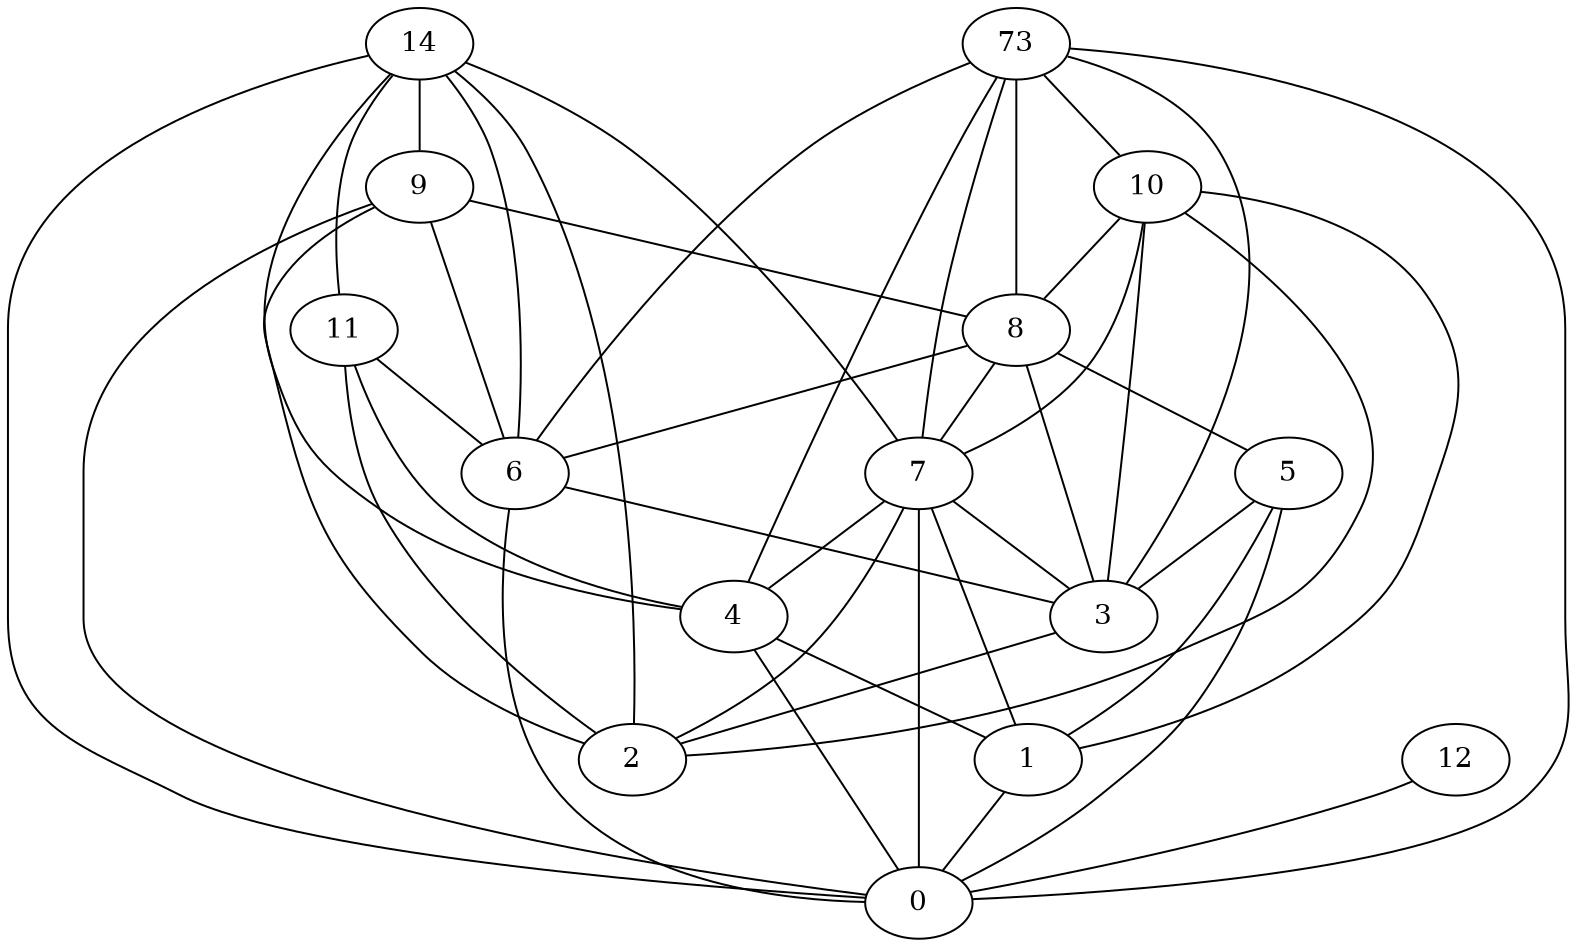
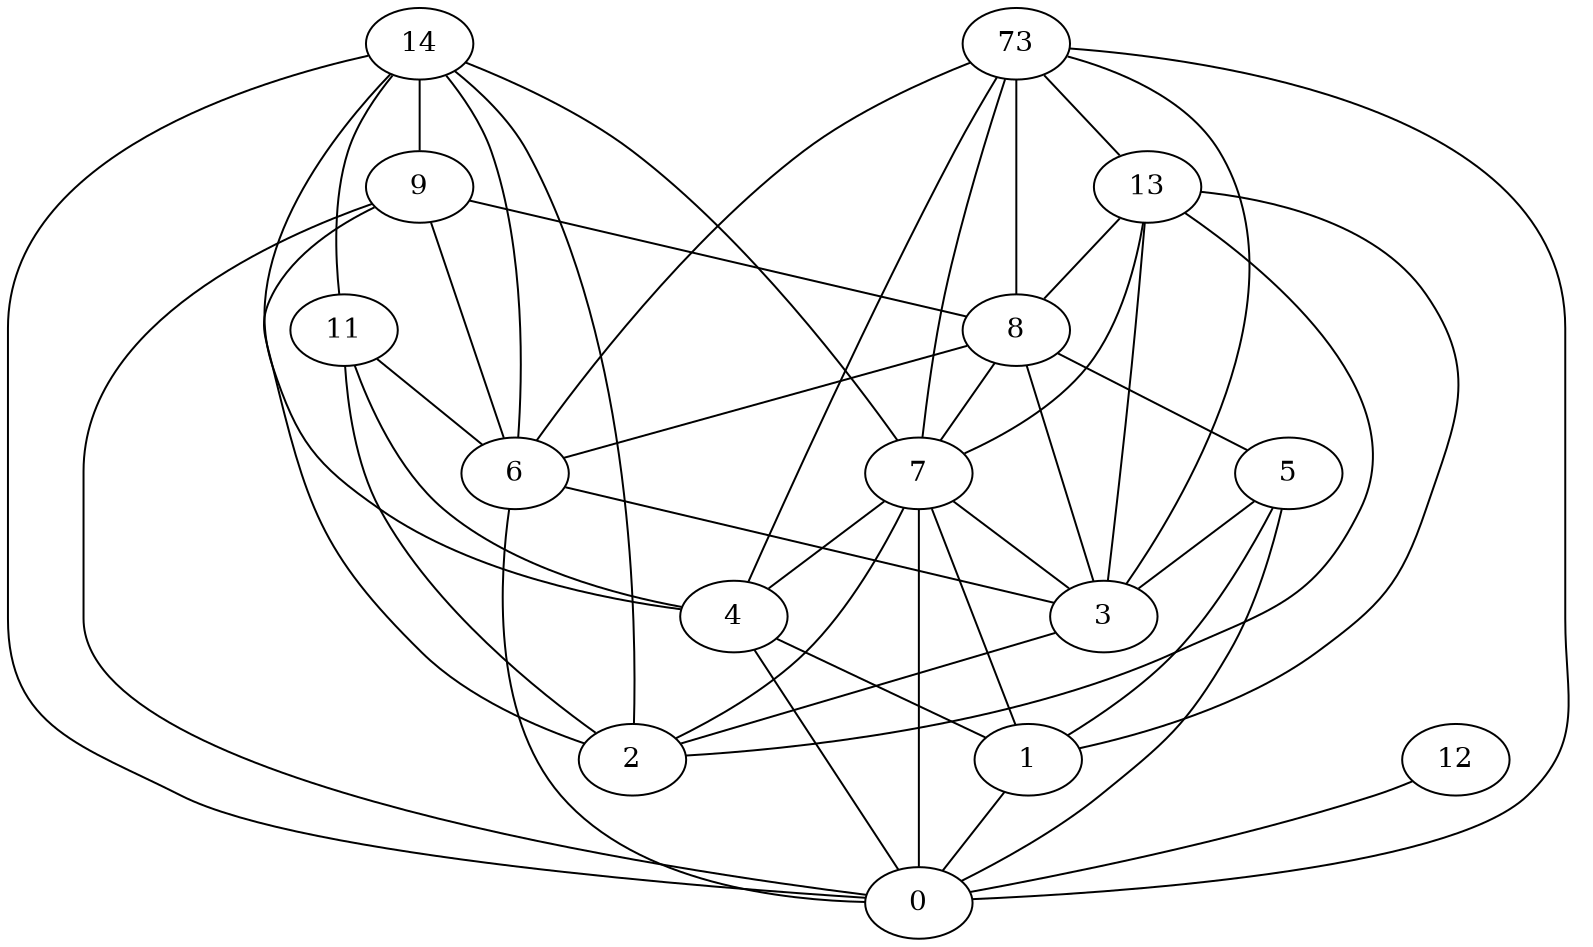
  digraph {
    rankdir=BT
    edge [arrowhead=both]
    0
    1
    4
    5
    6
    7
    9
    12
    n9 [label=73]
    14
-   10
+   10 [label=13]
    11
    8
    2
    3
    0 -> 1
    0 -> 4
    0 -> 5
    0 -> 6
    0 -> 7
    0 -> 9
    0 -> 12
    0 -> n9
    0 -> 14
    1 -> 4
    1 -> 5
    1 -> 7
    1 -> 10
    4 -> 7
    4 -> n9
    4 -> 14
    4 -> 11
    5 -> 8
    6 -> 9
    6 -> n9
    6 -> 14
    6 -> 11
    6 -> 8
    7 -> n9
    7 -> 14
    7 -> 10
    7 -> 8
    9 -> 14
    10 -> n9
    11 -> 14
    8 -> 9
    8 -> n9
    8 -> 10
    2 -> 7
    2 -> 9
    2 -> 14
    2 -> 10
    2 -> 11
    2 -> 3
    3 -> 5
    3 -> 6
    3 -> 7
    3 -> n9
    3 -> 10
    3 -> 8
  }
